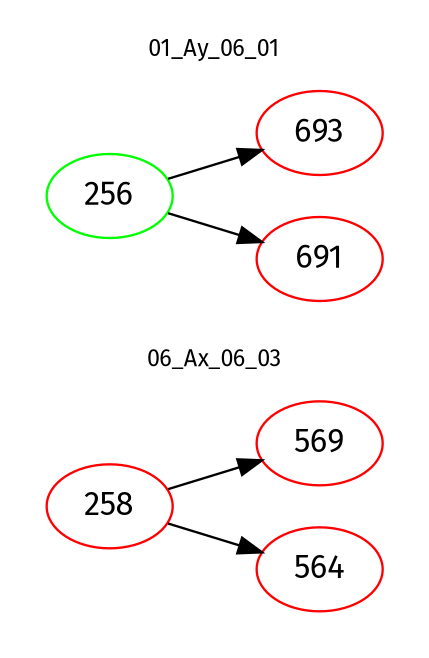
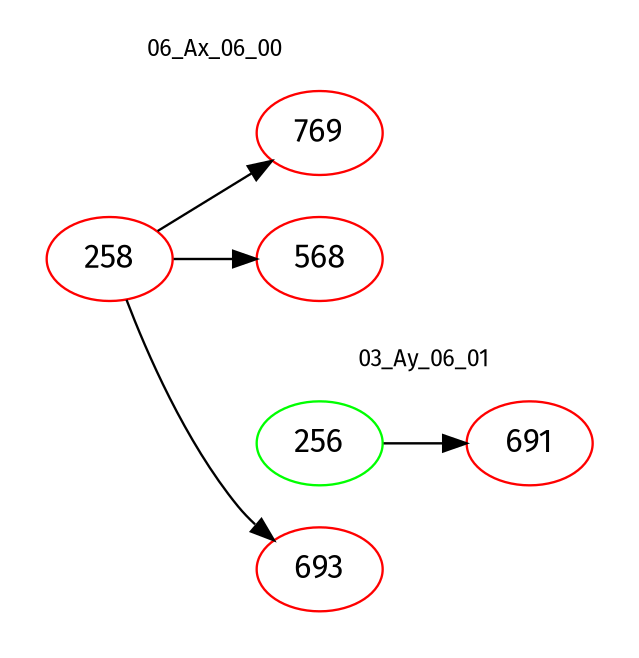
  digraph {
    fontname="Fira Sans"
    rankdir=LR
    node [color=red fontname="Fira Sans"]
    edge [color=black fontname="Fira Sans"]
    n1 [label=258]
-   n2 [label=564]
-   n3 [label=569]
+   n2 [label=568]
+   n3 [label=769]
    n4 [color=green label=256]
    n5 [label=691]
    n6 [label=693]
    subgraph cluster_1 {
      color=white
      fontsize=10
-     label="06_Ax_06_03"
+     label="06_Ax_06_00"
      n1
      n2
      n3
    }
    subgraph cluster_2 {
      color=white
      fontsize=10
-     label="01_Ay_06_01"
+     label="03_Ay_06_01"
      n4
      n5
      n6
    }
    n1 -> n2
    n1 -> n3
    n4 -> n5
-   n4 -> n6
+   n1 -> n6
  }
